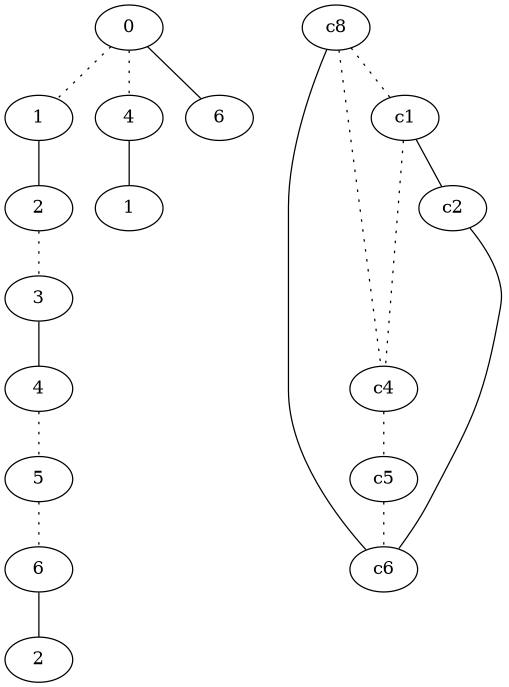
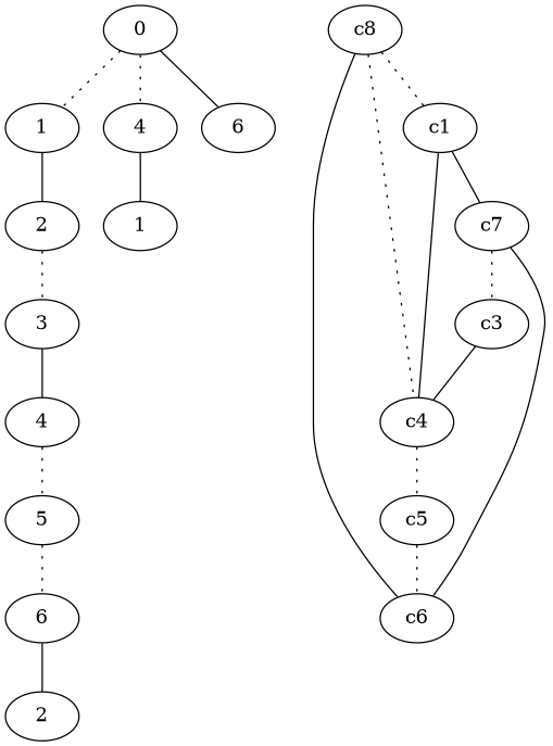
  graph {
    n1 [label=0]
    n2 [label=1]
    n3 [label=4]
    n4 [label=6]
    n5 [label=2]
    n6 [label=1]
    n7 [label=3]
    n8 [label=4]
    n9 [label=5]
    n10 [label=6]
    n11 [label=2]
    n12 [label=c8]
    c1
    c4
    c6
-   c2
+   c2 [label=c7]
    c5
+   c3
    n1 -- n2 [style=dotted]
    n1 -- n3 [style=dotted]
    n1 -- n4
    n2 -- n5
    n3 -- n6
    n5 -- n7 [style=dotted]
    n7 -- n8
    n8 -- n9 [style=dotted]
    n9 -- n10 [style=dotted]
    n10 -- n11
    n12 -- c1 [style=dotted]
    n12 -- c4 [style=dotted]
    n12 -- c6
-   c1 -- c4 [style=dotted]
+   c1 -- c4
    c1 -- c2
    c4 -- c5 [style=dotted]
    c2 -- c6
+   c2 -- c3 [style=dotted]
    c5 -- c6 [style=dotted]
+   c3 -- c4
  }
